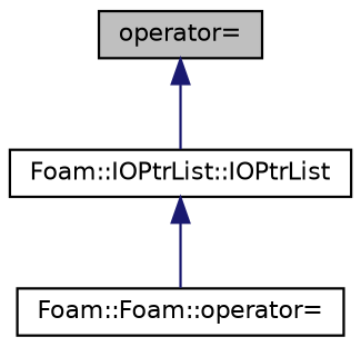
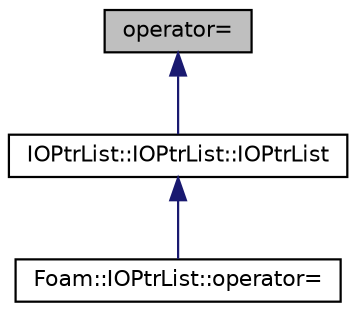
  digraph {
    rankdir=TB
    node [color=black fontname=Helvetica fontsize=10 shape=record]
    edge [color=midnightblue dir=back fontname=Helvetica fontsize=10 labelfontname=Helvetica labelfontsize=10 style=solid]
    n1 [fillcolor=grey75 fontcolor=black height=0.2 label="operator=" style=filled width=0.4]
-   n2 [height=0.2 label="Foam::IOPtrList::IOPtrList" width=0.4]
-   n3 [height=0.2 label="Foam::Foam::operator=" width=0.4]
+   n2 [height=0.2 label="IOPtrList::IOPtrList::IOPtrList" width=0.4]
+   n3 [height=0.2 label="Foam::IOPtrList::operator=" width=0.4]
    n1 -> n2
    n2 -> n3
  }
